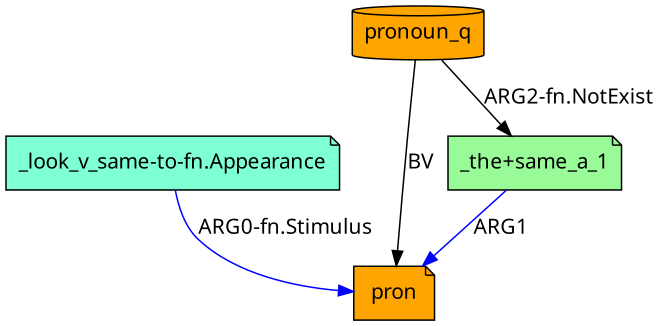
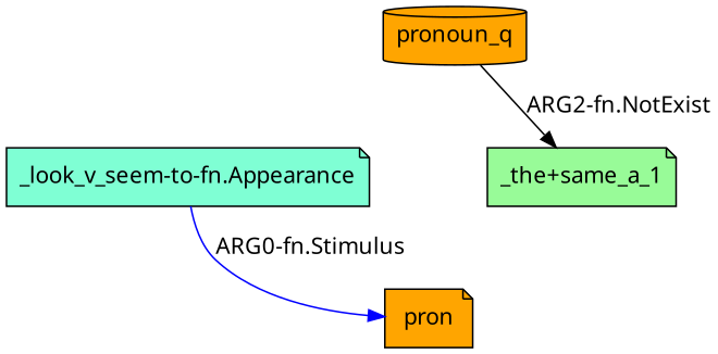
  digraph {
    fontname="Noto Sans"
    node [fillcolor=orange fontname="Noto Sans" shape=note style=filled]
    edge [color=blue fontname="Noto Sans"]
-   "_look_v_seem-to-fn.Appearance" [fillcolor=aquamarine label="_look_v_same-to-fn.Appearance"]
+   "_look_v_seem-to-fn.Appearance" [fillcolor=aquamarine]
    pron
    "_the+same_a_1" [fillcolor=palegreen]
    pronoun_q [shape=cylinder]
    "_look_v_seem-to-fn.Appearance" -> pron [label="ARG0-fn.Stimulus"]
-   "_the+same_a_1" -> pron [label=ARG1]
-   pronoun_q -> pron [color=black label=BV]
    pronoun_q -> "_the+same_a_1" [color=black label="ARG2-fn.NotExist"]
  }
